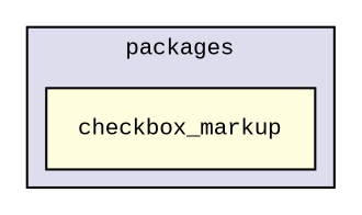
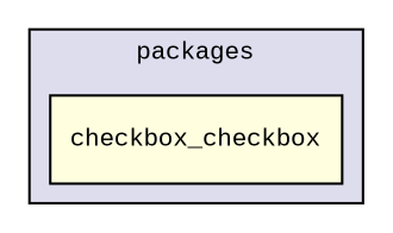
  digraph {
    compound=true
    fontname="Liberation Mono"
-   n1 [fillcolor=lightyellow fontname="Liberation Mono" fontsize=10 label=checkbox_markup pencolor=black shape=box style=filled]
+   n1 [fillcolor=lightyellow fontname="Liberation Mono" fontsize=10 label=checkbox_checkbox pencolor=black shape=box style=filled]
    subgraph cluster_1 {
      bgcolor="#ddddee"
      fontsize=10
      label=packages
      pencolor=black
      n1
    }
  }
